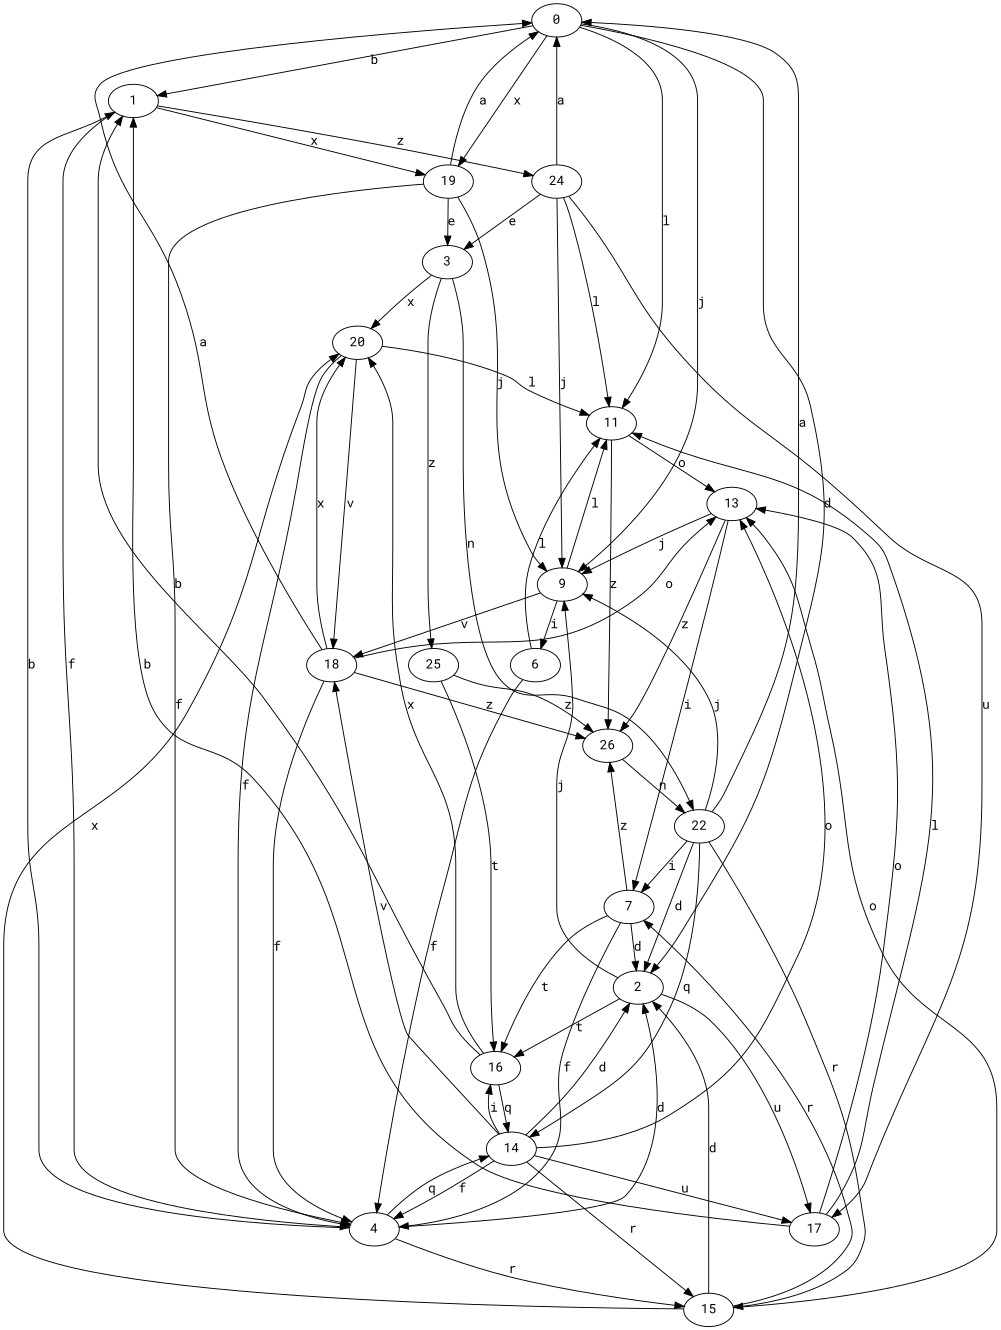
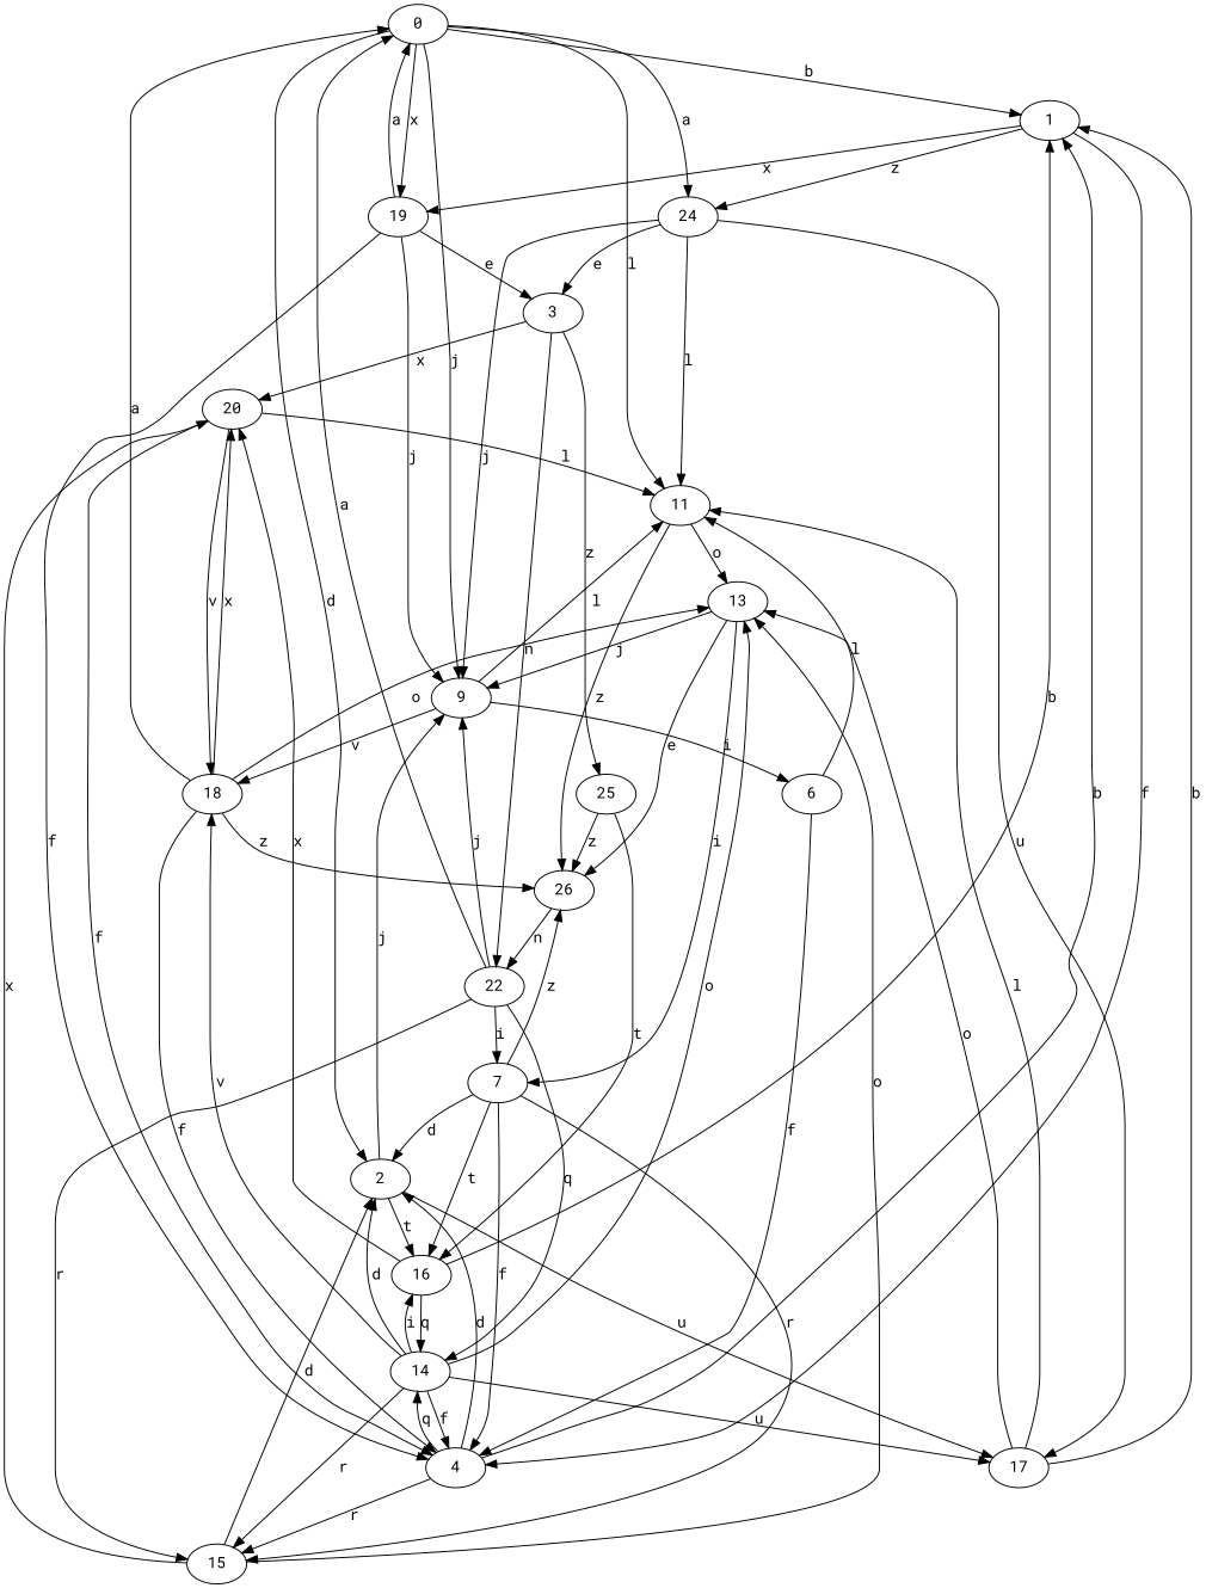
  strict digraph {
    fontname="Roboto Mono"
    node [fontname="Roboto Mono"]
    edge [fontname="Roboto Mono"]
    0
    1
    2
    9
    11
    19
    4
    24
    16
    17
    6
    18
    13
    26
    3
    14
    15
    20
    n19 [label=22]
    25
    7
    0 -> 1 [label=b]
    0 -> 2 [label=d]
    0 -> 9 [label=j]
    0 -> 11 [label=l]
    0 -> 19 [label=x]
    1 -> 19 [label=x]
    1 -> 4 [label=f]
    1 -> 24 [label=z]
    2 -> 9 [label=j]
    2 -> 16 [label=t]
    2 -> 17 [label=u]
    9 -> 11 [label=l]
    9 -> 6 [label=i]
    9 -> 18 [label=v]
    11 -> 13 [label=o]
    11 -> 26 [label=z]
    19 -> 0 [label=a]
    19 -> 9 [label=j]
    19 -> 4 [label=f]
    19 -> 3 [label=e]
    4 -> 1 [label=b]
    4 -> 2 [label=d]
    4 -> 14 [label=q]
    4 -> 15 [label=r]
-   24 -> 0 [label=a]
+   0 -> 24 [label=a]
    24 -> 9 [label=j]
    24 -> 11 [label=l]
    24 -> 17 [label=u]
    24 -> 3 [label=e]
    16 -> 1 [label=b]
    16 -> 14 [label=q]
    16 -> 20 [label=x]
    17 -> 1 [label=b]
    17 -> 11 [label=l]
    17 -> 13 [label=o]
    6 -> 11 [label=l]
    6 -> 4 [label=f]
    18 -> 0 [label=a]
    18 -> 4 [label=f]
    18 -> 13 [label=o]
    18 -> 26 [label=z]
    18 -> 20 [label=x]
    13 -> 9 [label=j]
-   13 -> 26 [label=z]
+   13 -> 26 [label=e]
    13 -> 7 [label=i]
    26 -> n19 [label=n]
    3 -> 20 [label=x]
    3 -> n19 [label=n]
    3 -> 25 [label=z]
    14 -> 2 [label=d]
    14 -> 4 [label=f]
    14 -> 16 [label=i]
    14 -> 17 [label=u]
    14 -> 18 [label=v]
    14 -> 13 [label=o]
    14 -> 15 [label=r]
    15 -> 2 [label=d]
    15 -> 13 [label=o]
    15 -> 20 [label=x]
    20 -> 11 [label=l]
    20 -> 4 [label=f]
    20 -> 18 [label=v]
    n19 -> 0 [label=a]
-   n19 -> 2 [label=d]
    n19 -> 9 [label=j]
    n19 -> 14 [label=q]
    n19 -> 15 [label=r]
    n19 -> 7 [label=i]
    25 -> 16 [label=t]
    25 -> 26 [label=z]
    7 -> 2 [label=d]
    7 -> 4 [label=f]
    7 -> 16 [label=t]
    7 -> 26 [label=z]
-   15 -> 7 [label=r]
+   7 -> 15 [label=r]
  }
